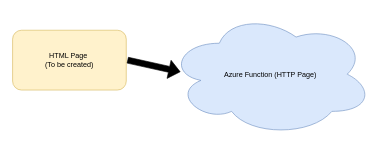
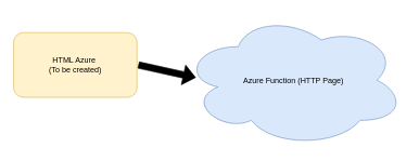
  <mxCell id="0" />
  <mxCell id="1" parent="0" />
- <mxCell id="2" value="HTML Page&amp;nbsp;&lt;br&gt;(To be created)" style="rounded=1;whiteSpace=wrap;html=1;fillColor=#fff2cc;strokeColor=#d6b656;" vertex="1" parent="1"><mxGeometry x="20" y="50" width="190" height="100" as="geometry" /></mxCell>
+ <mxCell id="2" value="HTML Azure&amp;nbsp;&lt;br&gt;(To be created)" style="rounded=1;whiteSpace=wrap;html=1;fillColor=#fff2cc;strokeColor=#d6b656;" vertex="1" parent="1"><mxGeometry x="20" y="50" width="190" height="100" as="geometry" /></mxCell>
  <mxCell id="3" value="Azure Function (HTTP Page)" style="ellipse;shape=cloud;whiteSpace=wrap;html=1;fillColor=#dae8fc;strokeColor=#6c8ebf;" vertex="1" parent="1"><mxGeometry x="280" y="20" width="342" height="207" as="geometry" /></mxCell>
  <mxCell id="4" value="" style="shape=flexArrow;endArrow=classic;html=1;entryX=0.06;entryY=0.481;entryDx=0;entryDy=0;entryPerimeter=0;fillColor=#000000;" edge="1" parent="1" target="3"><mxGeometry width="50" height="50" relative="1" as="geometry"><mxPoint x="212" y="100" as="sourcePoint" /><mxPoint x="532" y="117" as="targetPoint" /></mxGeometry></mxCell>
